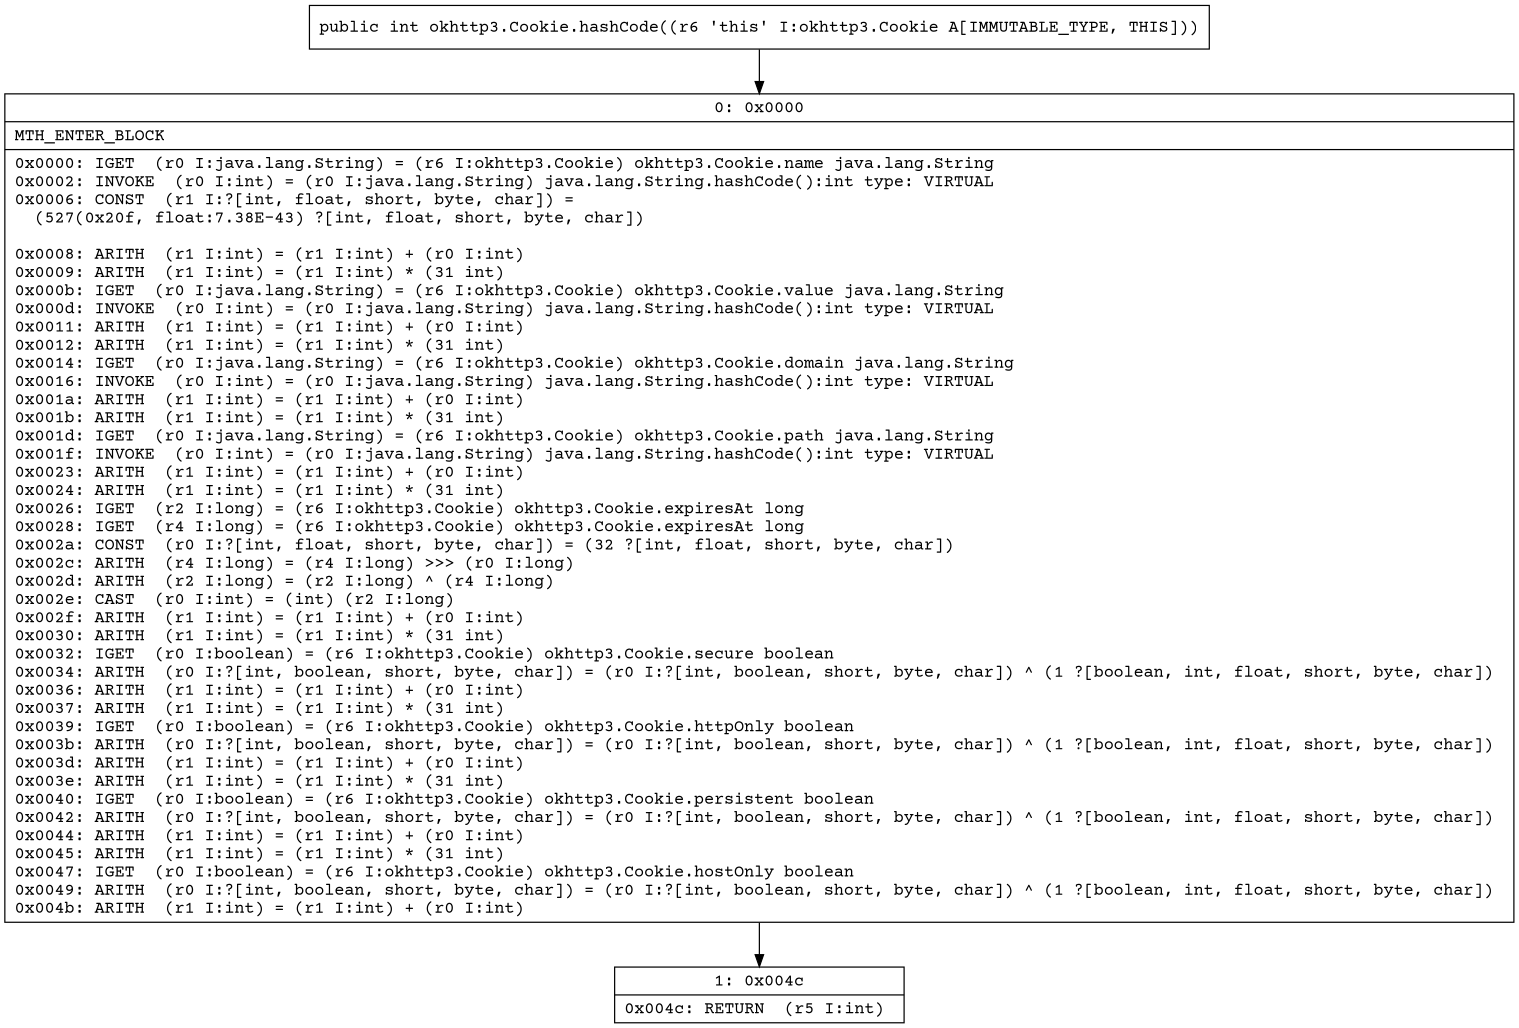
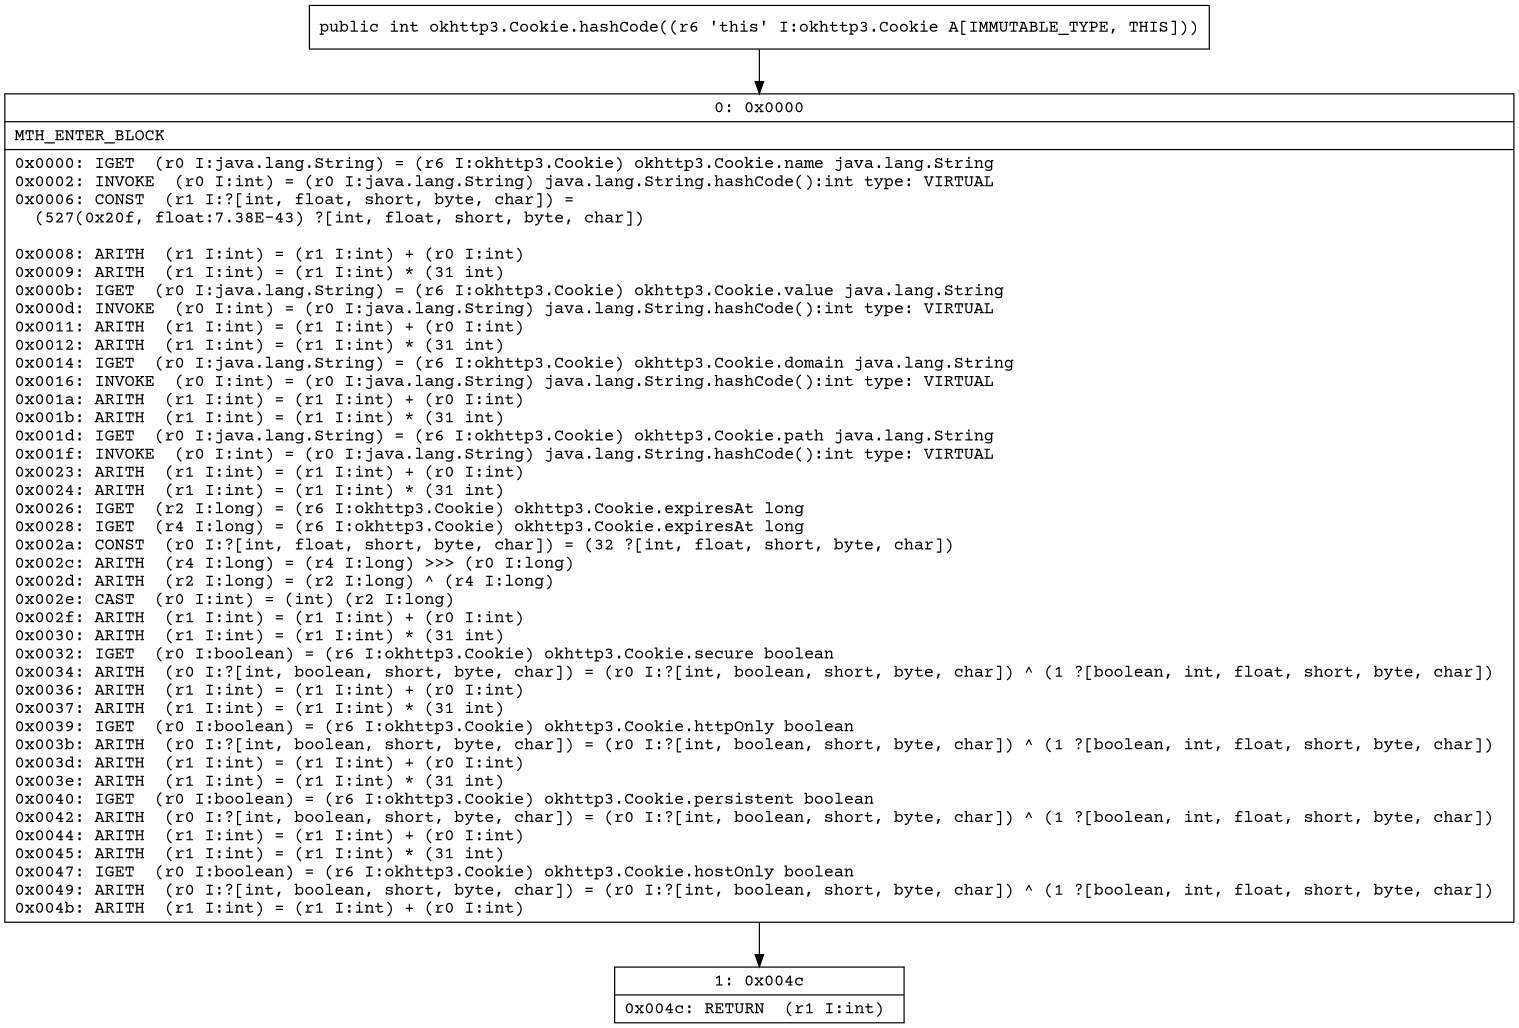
  digraph {
    fontname="Courier Prime"
    node [shape=record fontname="Courier Prime"]
    edge [fontname="Courier Prime"]
    n1 [label="{0\:\ 0x0000|MTH_ENTER_BLOCK\l|0x0000: IGET  (r0 I:java.lang.String) = (r6 I:okhttp3.Cookie) okhttp3.Cookie.name java.lang.String \l0x0002: INVOKE  (r0 I:int) = (r0 I:java.lang.String) java.lang.String.hashCode():int type: VIRTUAL \l0x0006: CONST  (r1 I:?[int, float, short, byte, char]) = \l  (527(0x20f, float:7.38E\-43) ?[int, float, short, byte, char])\l \l0x0008: ARITH  (r1 I:int) = (r1 I:int) + (r0 I:int) \l0x0009: ARITH  (r1 I:int) = (r1 I:int) * (31 int) \l0x000b: IGET  (r0 I:java.lang.String) = (r6 I:okhttp3.Cookie) okhttp3.Cookie.value java.lang.String \l0x000d: INVOKE  (r0 I:int) = (r0 I:java.lang.String) java.lang.String.hashCode():int type: VIRTUAL \l0x0011: ARITH  (r1 I:int) = (r1 I:int) + (r0 I:int) \l0x0012: ARITH  (r1 I:int) = (r1 I:int) * (31 int) \l0x0014: IGET  (r0 I:java.lang.String) = (r6 I:okhttp3.Cookie) okhttp3.Cookie.domain java.lang.String \l0x0016: INVOKE  (r0 I:int) = (r0 I:java.lang.String) java.lang.String.hashCode():int type: VIRTUAL \l0x001a: ARITH  (r1 I:int) = (r1 I:int) + (r0 I:int) \l0x001b: ARITH  (r1 I:int) = (r1 I:int) * (31 int) \l0x001d: IGET  (r0 I:java.lang.String) = (r6 I:okhttp3.Cookie) okhttp3.Cookie.path java.lang.String \l0x001f: INVOKE  (r0 I:int) = (r0 I:java.lang.String) java.lang.String.hashCode():int type: VIRTUAL \l0x0023: ARITH  (r1 I:int) = (r1 I:int) + (r0 I:int) \l0x0024: ARITH  (r1 I:int) = (r1 I:int) * (31 int) \l0x0026: IGET  (r2 I:long) = (r6 I:okhttp3.Cookie) okhttp3.Cookie.expiresAt long \l0x0028: IGET  (r4 I:long) = (r6 I:okhttp3.Cookie) okhttp3.Cookie.expiresAt long \l0x002a: CONST  (r0 I:?[int, float, short, byte, char]) = (32 ?[int, float, short, byte, char]) \l0x002c: ARITH  (r4 I:long) = (r4 I:long) \>\>\> (r0 I:long) \l0x002d: ARITH  (r2 I:long) = (r2 I:long) ^ (r4 I:long) \l0x002e: CAST  (r0 I:int) = (int) (r2 I:long) \l0x002f: ARITH  (r1 I:int) = (r1 I:int) + (r0 I:int) \l0x0030: ARITH  (r1 I:int) = (r1 I:int) * (31 int) \l0x0032: IGET  (r0 I:boolean) = (r6 I:okhttp3.Cookie) okhttp3.Cookie.secure boolean \l0x0034: ARITH  (r0 I:?[int, boolean, short, byte, char]) = (r0 I:?[int, boolean, short, byte, char]) ^ (1 ?[boolean, int, float, short, byte, char]) \l0x0036: ARITH  (r1 I:int) = (r1 I:int) + (r0 I:int) \l0x0037: ARITH  (r1 I:int) = (r1 I:int) * (31 int) \l0x0039: IGET  (r0 I:boolean) = (r6 I:okhttp3.Cookie) okhttp3.Cookie.httpOnly boolean \l0x003b: ARITH  (r0 I:?[int, boolean, short, byte, char]) = (r0 I:?[int, boolean, short, byte, char]) ^ (1 ?[boolean, int, float, short, byte, char]) \l0x003d: ARITH  (r1 I:int) = (r1 I:int) + (r0 I:int) \l0x003e: ARITH  (r1 I:int) = (r1 I:int) * (31 int) \l0x0040: IGET  (r0 I:boolean) = (r6 I:okhttp3.Cookie) okhttp3.Cookie.persistent boolean \l0x0042: ARITH  (r0 I:?[int, boolean, short, byte, char]) = (r0 I:?[int, boolean, short, byte, char]) ^ (1 ?[boolean, int, float, short, byte, char]) \l0x0044: ARITH  (r1 I:int) = (r1 I:int) + (r0 I:int) \l0x0045: ARITH  (r1 I:int) = (r1 I:int) * (31 int) \l0x0047: IGET  (r0 I:boolean) = (r6 I:okhttp3.Cookie) okhttp3.Cookie.hostOnly boolean \l0x0049: ARITH  (r0 I:?[int, boolean, short, byte, char]) = (r0 I:?[int, boolean, short, byte, char]) ^ (1 ?[boolean, int, float, short, byte, char]) \l0x004b: ARITH  (r1 I:int) = (r1 I:int) + (r0 I:int) \l}"]
-   n2 [label="{1\:\ 0x004c|0x004c: RETURN  (r5 I:int) \l}"]
+   n2 [label="{1\:\ 0x004c|0x004c: RETURN  (r1 I:int) \l}"]
    n3 [label="{public int okhttp3.Cookie.hashCode((r6 'this' I:okhttp3.Cookie A[IMMUTABLE_TYPE, THIS])) }"]
    n1 -> n2
    n3 -> n1
  }
